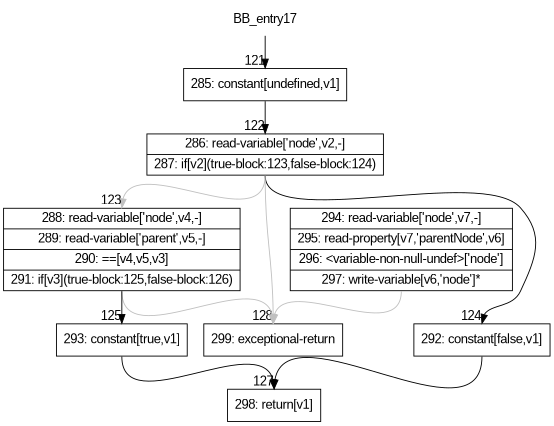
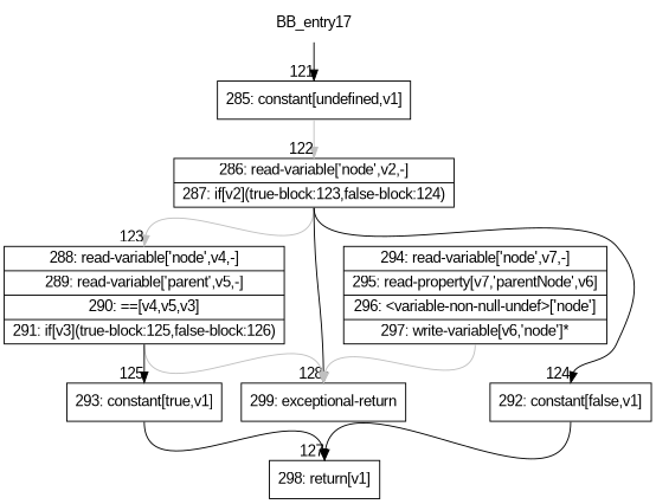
  digraph {
    fontname="Liberation Sans"
    rankdir=TD
    node [fontname="Liberation Sans" shape=record]
    edge [fontname="Liberation Sans" headport=n tailport=s]
    n1 [label=BB_entry17 shape=none]
    n2 [label="{285: constant[undefined,v1]}"]
    n3 [label="{286: read-variable['node',v2,-]|287: if[v2](true-block:123,false-block:124)}"]
    n4 [label="{288: read-variable['node',v4,-]|289: read-variable['parent',v5,-]|290: ==[v4,v5,v3]|291: if[v3](true-block:125,false-block:126)}"]
    n5 [label="{292: constant[false,v1]}"]
    n6 [label="{299: exceptional-return}"]
    n7 [label="{293: constant[true,v1]}"]
    n8 [label="{298: return[v1]}"]
    n9 [label="{294: read-variable['node',v7,-]|295: read-property[v7,'parentNode',v6]|296: \<variable-non-null-undef\>['node']|297: write-variable[v6,'node']*}"]
    n1 -> n2 [headlabel="    121"]
-   n2 -> n3 [headlabel="      122"]
+   n2 -> n3 [headlabel="      122" color=gray]
    n3 -> n4 [color=gray headlabel="      123"]
    n3 -> n5 [headlabel="      124"]
-   n3 -> n6 [color=gray headlabel="      128"]
+   n3 -> n6 [color=black headlabel="      128"]
    n4 -> n6 [color=gray]
    n4 -> n7 [headlabel="      125"]
    n5 -> n8 [headlabel="      127"]
    n7 -> n8
    n9 -> n6 [color=gray]
  }
